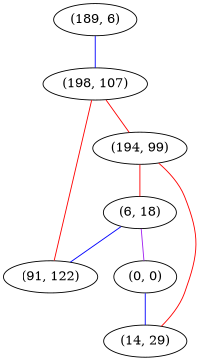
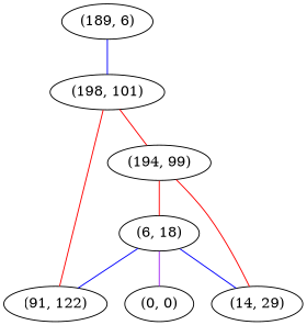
  graph {
    edge [color=red weight=1]
    "(189, 6)"
-   "(198, 107)"
+   "(198, 107)" [label="(198, 101)"]
    n3 [label="(91, 122)"]
    "(6, 18)"
    "(0, 0)"
    "(14, 29)"
    "(194, 99)"
    "(189, 6)" -- "(198, 107)" [color=blue weight=3]
    "(198, 107)" -- n3
    "(198, 107)" -- "(194, 99)"
    "(6, 18)" -- n3 [color=blue weight=3]
    "(6, 18)" -- "(0, 0)" [color=purple weight=4]
-   "(0, 0)" -- "(14, 29)" [color=blue weight=3]
+   "(6, 18)" -- "(14, 29)" [color=blue weight=3]
    "(194, 99)" -- "(6, 18)"
    "(194, 99)" -- "(14, 29)"
  }
